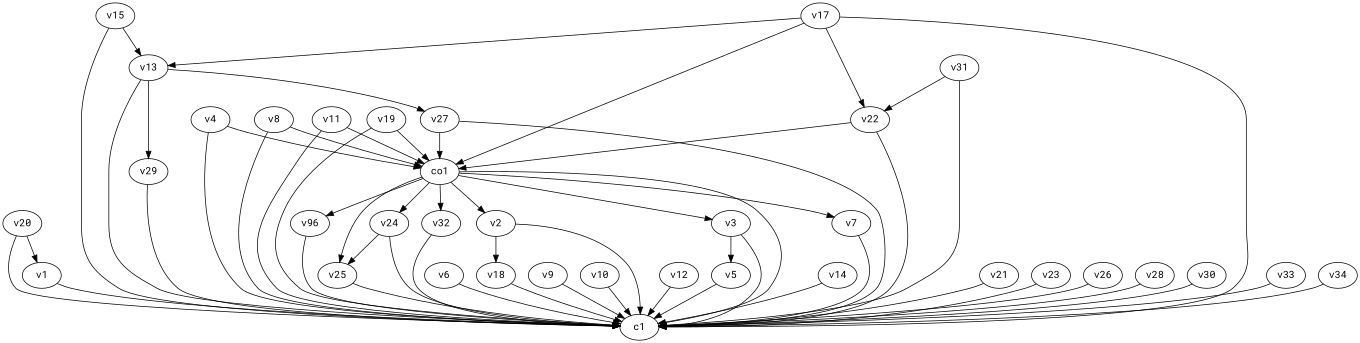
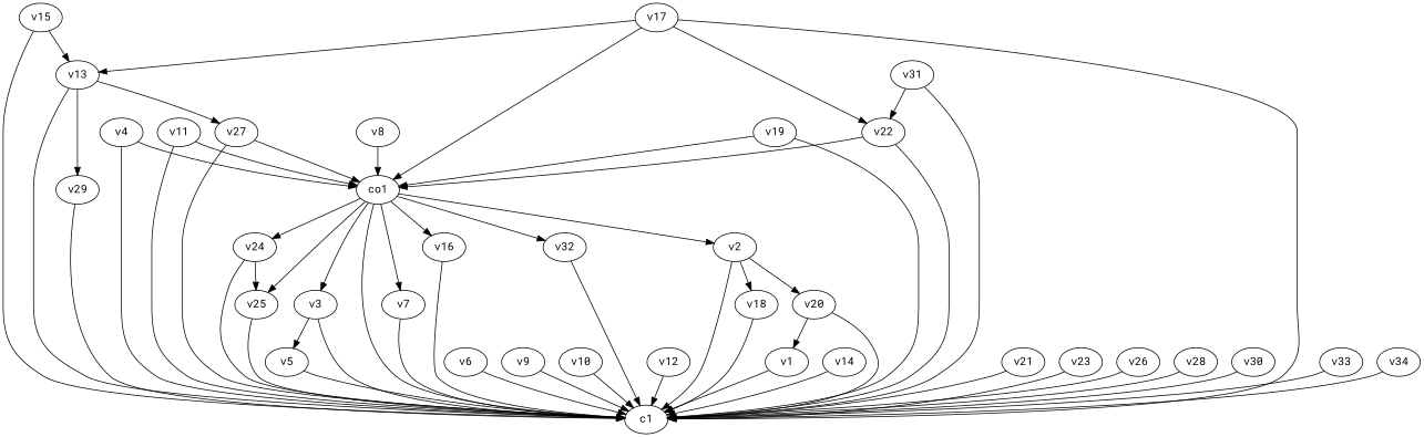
  strict digraph {
    fontname="Roboto Mono"
    node [fontname="Roboto Mono"]
    edge [fontname="Roboto Mono" weight=1]
    v1
    c1
    v2
    v18
    v20
    v3
    v5
    v4
    co1
    v7
-   v16 [label=v96]
+   v16
    v25
    v24
    v32
    v6
    v8
    v9
    v10
    v11
    v12
    v13
    v27
    v29
    v14
    v15
    v22
    v17
    v19
    v21
    v23
    v26
    v28
    v30
    v31
    v33
    v34
    v1 -> c1
    v2 -> c1
    v2 -> v18
+   v2 -> v20
    v18 -> c1
    v20 -> v1
    v20 -> c1
    v3 -> c1
    v3 -> v5
    v5 -> c1
    v4 -> c1
    v4 -> co1
    co1 -> c1
    co1 -> v2
    co1 -> v3
    co1 -> v7
    co1 -> v16
    co1 -> v25
    co1 -> v24
    co1 -> v32
    v7 -> c1
    v16 -> c1
    v25 -> c1
    v24 -> c1
    v24 -> v25
    v32 -> c1
    v6 -> c1
-   v8 -> c1
    v8 -> co1
    v9 -> c1
    v10 -> c1
    v11 -> c1
    v11 -> co1
    v12 -> c1
    v13 -> c1
    v13 -> v27
    v13 -> v29
    v27 -> c1
    v27 -> co1
    v29 -> c1
    v14 -> c1
    v15 -> c1
    v15 -> v13
    v22 -> c1
    v22 -> co1
    v17 -> c1
    v17 -> co1
    v17 -> v13
    v17 -> v22
    v19 -> c1
    v19 -> co1
    v21 -> c1
    v23 -> c1
    v26 -> c1
    v28 -> c1
    v30 -> c1
    v31 -> c1
    v31 -> v22
    v33 -> c1
    v34 -> c1
  }
